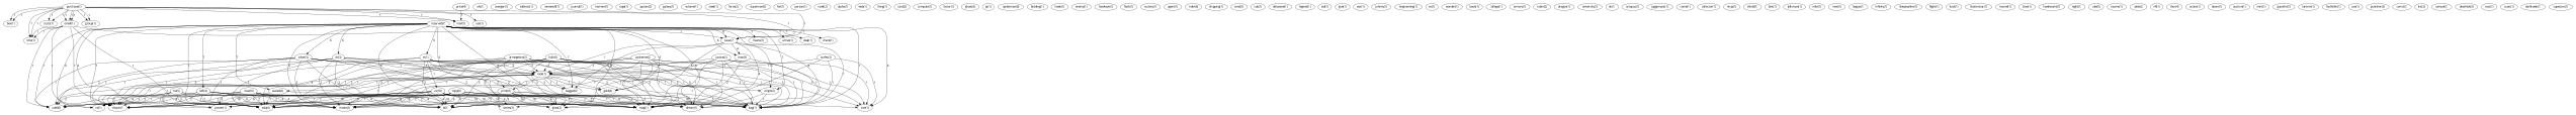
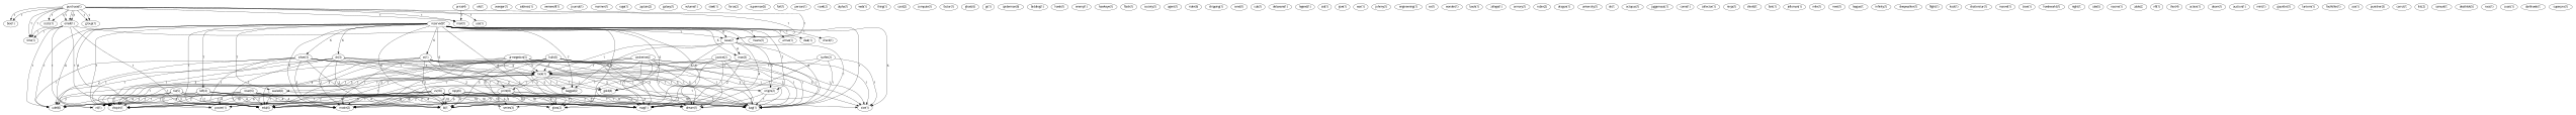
  digraph {
    fontname="Open Sans"
    node [fontname="Open Sans"]
    edge [fontname="Open Sans"]
    n1 [label="purchase(1)"]
    n2 [label="email(1)"]
    n3 [label="use(1)"]
    n4 [label="box(1)"]
    n5 [label="issue(7)"]
    n6 [label="costs(1)"]
    n7 [label="title(1)"]
    n8 [label="group(1)"]
    n9 [label="mail(1)"]
    n10 [label="chopin(1)"]
    n11 [label="udel(6)"]
    n12 [label="edu(6)"]
    n13 [label="bag(1)"]
    n14 [label="mag(1)"]
    n15 [label="man(3)"]
    n16 [label="origin(2)"]
    n17 [label="gold(4)"]
    n18 [label="bagged(2)"]
    n19 [label="look(1)"]
    n20 [label="sealed(2)"]
    n21 [label="print(8)"]
    n22 [label="loki(1)"]
    n23 [label="avenger(1)"]
    n24 [label="address(1)"]
    n25 [label="werewolf(1)"]
    n26 [label="journal(1)"]
    n27 [label="mariner(1)"]
    n28 [label="rage(1)"]
    n29 [label="captain(2)"]
    n30 [label="galaxy(1)"]
    n31 [label="copy(6)"]
    n32 [label="poster(1)"]
    n33 [label="series(3)"]
    n34 [label="rd(1)"]
    n35 [label="glow(2)"]
    n36 [label="dream(1)"]
    n37 [label="movie(2)"]
    n38 [label="bi(1)"]
    n39 [label="volume(1)"]
    n40 [label="steel(1)"]
    n41 [label="force(2)"]
    n42 [label="superman(5)"]
    n43 [label="tie(5)"]
    n44 [label="foil(1)"]
    n45 [label="person(1)"]
    n46 [label="ravel(2)"]
    n47 [label="vs(18)"]
    n48 [label="size(1)"]
    n49 [label="alpha(1)"]
    n50 [label="cover(6)"]
    n51 [label="reserved(7)"]
    n52 [label="silver(3)"]
    n53 [label="left(4)"]
    n54 [label="dr(3)"]
    n55 [label="means(1)"]
    n56 [label="st(1)"]
    n57 [label="arrive(1)"]
    n58 [label="deal(1)"]
    n59 [label="check(1)"]
    n60 [label="web(1)"]
    n61 [label="thing(1)"]
    n62 [label="card(2)"]
    n63 [label="compute(1)"]
    n64 [label="factor(1)"]
    n65 [label="ghost(6)"]
    n66 [label="gr(1)"]
    n67 [label="spiderman(6)"]
    n68 [label="bidding(1)"]
    n69 [label="hawk(1)"]
    n70 [label="enemy(1)"]
    n71 [label="hawkeye(1)"]
    n72 [label="flash(1)"]
    n73 [label="society(1)"]
    n74 [label="agent(1)"]
    n75 [label="rider(6)"]
    n76 [label="shipping(1)"]
    n77 [label="hulk(5)"]
    n78 [label="send(1)"]
    n79 [label="sub(1)"]
    n80 [label="wolverine(2)"]
    n81 [label="delaware(1)"]
    n82 [label="legend(1)"]
    n83 [label="aid(1)"]
    n84 [label="give(1)"]
    n85 [label="war(1)"]
    n86 [label="armegedon(3)"]
    n87 [label="johnny(1)"]
    n88 [label="engineering(1)"]
    n89 [label="ex(1)"]
    n90 [label="wonder(1)"]
    n91 [label="book(1)"]
    n92 [label="college(1)"]
    n93 [label="justice(2)"]
    n94 [label="armory(1)"]
    n95 [label="robin(2)"]
    n96 [label="surfer(2)"]
    n97 [label="dragon(1)"]
    n98 [label="university(1)"]
    n99 [label="ok(1)"]
    n100 [label="octopus(1)"]
    n101 [label="juggernaut(1)"]
    n102 [label="come(1)"]
    n103 [label="collector(1)"]
    n104 [label="ninja(1)"]
    n105 [label="shield(1)"]
    n106 [label="fant(1)"]
    n107 [label="jelloman(1)"]
    n108 [label="mile(1)"]
    n109 [label="meet(1)"]
    n110 [label="league(1)"]
    n111 [label="infinity(1)"]
    n112 [label="sleepwalker(1)"]
    n113 [label="flight(1)"]
    n114 [label="kool(1)"]
    n115 [label="shatterstar(1)"]
    n116 [label="marvel(1)"]
    n117 [label="dove(1)"]
    n118 [label="hawkworld(1)"]
    n119 [label="night(1)"]
    n120 [label="sale(5)"]
    n121 [label="nacme(1)"]
    n122 [label="cable(2)"]
    n123 [label="price(4)"]
    n124 [label="nfl(1)"]
    n125 [label="thor(4)"]
    n126 [label="action(1)"]
    n127 [label="doom(1)"]
    n128 [label="auction(1)"]
    n129 [label="mint(1)"]
    n130 [label="gauntlet(1)"]
    n131 [label="lantern(1)"]
    n132 [label="foolkiller(1)"]
    n133 [label="ace(1)"]
    n134 [label="punisher(3)"]
    n135 [label="carrot(1)"]
    n136 [label="list(2)"]
    n137 [label="samuel(1)"]
    n138 [label="deathlok(5)"]
    n139 [label="ross(1)"]
    n140 [label="coast(1)"]
    n141 [label="darkhawk(1)"]
    n142 [label="superpro(1)"]
    n1 -> n2 [label=1]
    n1 -> n2 [label=1]
    n1 -> n2 [label=1]
    n1 -> n3 [label=1]
    n1 -> n4 [label=1]
    n1 -> n4 [label=1]
    n1 -> n5 [label=1]
    n1 -> n5 [label=1]
    n1 -> n6 [label=1]
    n1 -> n6 [label=1]
    n1 -> n7 [label=1]
    n1 -> n7 [label=1]
    n1 -> n8 [label=1]
    n1 -> n8 [label=1]
    n1 -> n9 [label=1]
    n1 -> n9 [label=1]
    n2 -> n5 [label=1]
    n2 -> n7 [label=1]
    n2 -> n7 [label=1]
    n2 -> n10 [label=1]
    n2 -> n10 [label=1]
    n2 -> n11 [label=1]
    n2 -> n12 [label=1]
    n5 -> n13 [label=1]
    n5 -> n14 [label=4]
    n5 -> n15 [label=4]
    n5 -> n16 [label=5]
    n5 -> n17 [label=5]
    n5 -> n18 [label=5]
    n5 -> n19 [label=1]
    n15 -> n13 [label=1]
    n15 -> n14 [label=2]
    n15 -> n19 [label=1]
    n16 -> n13 [label=1]
    n16 -> n14 [label=1]
    n19 -> n10 [label=1]
    n19 -> n11 [label=1]
    n19 -> n12 [label=1]
    n19 -> n13 [label=1]
    n19 -> n16 [label=1]
    n19 -> n17 [label=1]
    n19 -> n17 [label=1]
    n19 -> n18 [label=1]
    n19 -> n18 [label=1]
    n19 -> n20 [label=1]
    n19 -> n21 [label=1]
    n20 -> n10 [label=1]
    n20 -> n12 [label=1]
    n20 -> n13 [label=1]
    n21 -> n10 [label=5]
    n21 -> n12 [label=5]
    n21 -> n13 [label=5]
    n21 -> n14 [label=3]
    n21 -> n35 [label=3]
    n21 -> n36 [label=3]
    n21 -> n37 [label=3]
    n21 -> n38 [label=3]
    n31 -> n10 [label=2]
    n31 -> n11 [label=2]
    n31 -> n12 [label=2]
    n31 -> n13 [label=2]
    n31 -> n14 [label=6]
    n31 -> n32 [label=6]
    n31 -> n33 [label=6]
    n31 -> n34 [label=6]
    n31 -> n35 [label=6]
    n31 -> n36 [label=6]
    n31 -> n37 [label=6]
    n31 -> n38 [label=6]
    n43 -> n10 [label=3]
    n43 -> n11 [label=3]
    n43 -> n12 [label=3]
    n43 -> n14 [label=2]
    n43 -> n32 [label=2]
    n43 -> n34 [label=2]
    n43 -> n37 [label=2]
    n43 -> n38 [label=2]
    n47 -> n10 [label=1]
    n47 -> n11 [label=1]
    n47 -> n12 [label=1]
    n47 -> n13 [label=1]
    n47 -> n14 [label=18]
    n47 -> n32 [label=18]
    n47 -> n33 [label=18]
    n47 -> n34 [label=18]
    n47 -> n35 [label=18]
    n47 -> n36 [label=18]
    n47 -> n37 [label=18]
    n47 -> n38 [label=18]
    n47 -> n48 [label=18]
    n50 -> n10 [label=2]
    n50 -> n11 [label=2]
    n50 -> n12 [label=2]
    n50 -> n13 [label=2]
    n50 -> n14 [label=4]
    n50 -> n32 [label=4]
    n50 -> n34 [label=4]
    n50 -> n37 [label=4]
    n50 -> n38 [label=4]
    n51 -> n5 [label=6]
    n51 -> n10 [label=1]
    n51 -> n11 [label=1]
    n51 -> n12 [label=1]
    n51 -> n13 [label=1]
    n51 -> n14 [label=6]
    n51 -> n15 [label=6]
    n51 -> n16 [label=7]
    n51 -> n17 [label=6]
    n51 -> n18 [label=7]
    n51 -> n20 [label=7]
    n51 -> n21 [label=6]
    n51 -> n32 [label=6]
    n51 -> n33 [label=6]
    n51 -> n34 [label=6]
    n51 -> n35 [label=6]
    n51 -> n36 [label=6]
    n51 -> n37 [label=6]
    n51 -> n38 [label=6]
    n51 -> n48 [label=6]
    n51 -> n52 [label=6]
    n51 -> n53 [label=7]
    n51 -> n54 [label=6]
    n51 -> n55 [label=1]
    n51 -> n56 [label=6]
    n51 -> n57 [label=1]
    n51 -> n58 [label=1]
    n51 -> n59 [label=1]
    n52 -> n10 [label=1]
    n52 -> n11 [label=1]
    n52 -> n12 [label=1]
    n52 -> n13 [label=1]
    n52 -> n14 [label=2]
    n52 -> n19 [label=1]
    n52 -> n19 [label=1]
    n52 -> n34 [label=2]
    n52 -> n37 [label=2]
    n52 -> n38 [label=2]
    n53 -> n10 [label=2]
    n53 -> n11 [label=2]
    n53 -> n12 [label=2]
    n53 -> n13 [label=2]
    n53 -> n14 [label=4]
    n53 -> n34 [label=4]
    n53 -> n37 [label=4]
    n53 -> n38 [label=4]
    n54 -> n10 [label=1]
    n54 -> n11 [label=1]
    n54 -> n12 [label=1]
    n54 -> n13 [label=1]
    n54 -> n14 [label=2]
    n54 -> n19 [label=1]
    n54 -> n35 [label=2]
    n54 -> n37 [label=2]
    n54 -> n38 [label=2]
    n56 -> n10 [label=3]
    n56 -> n12 [label=3]
    n56 -> n13 [label=3]
    n56 -> n14 [label=1]
    n56 -> n19 [label=3]
    n56 -> n35 [label=1]
    n56 -> n36 [label=1]
-   n56 -> n47 [label=1]
+   n56 -> n37 [label=1]
    n56 -> n38 [label=1]
    n77 -> n10 [label=1]
    n77 -> n12 [label=1]
    n77 -> n13 [label=1]
    n77 -> n14 [label=5]
    n77 -> n19 [label=1]
    n77 -> n35 [label=5]
    n77 -> n36 [label=5]
    n77 -> n37 [label=5]
    n77 -> n38 [label=5]
    n77 -> n48 [label=5]
    n80 -> n10 [label=1]
    n80 -> n12 [label=1]
    n80 -> n13 [label=1]
    n80 -> n14 [label=1]
    n80 -> n19 [label=1]
    n80 -> n35 [label=1]
    n80 -> n36 [label=1]
    n80 -> n37 [label=1]
    n80 -> n38 [label=1]
    n80 -> n48 [label=1]
    n86 -> n10 [label=3]
    n86 -> n12 [label=3]
    n86 -> n13 [label=3]
    n86 -> n14 [label=3]
    n86 -> n19 [label=3]
    n86 -> n35 [label=3]
    n86 -> n36 [label=3]
    n86 -> n37 [label=3]
    n86 -> n38 [label=3]
    n86 -> n48 [label=3]
    n93 -> n13 [label=1]
    n93 -> n14 [label=1]
    n93 -> n19 [label=1]
    n93 -> n36 [label=1]
    n93 -> n37 [label=1]
    n93 -> n38 [label=1]
    n93 -> n48 [label=1]
    n96 -> n13 [label=1]
    n96 -> n14 [label=1]
    n96 -> n19 [label=1]
    n96 -> n48 [label=1]
    n123 -> n9 [label=1]
  }
